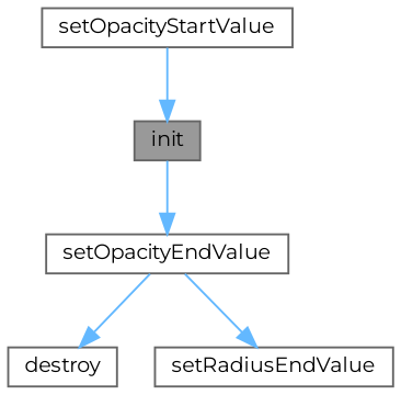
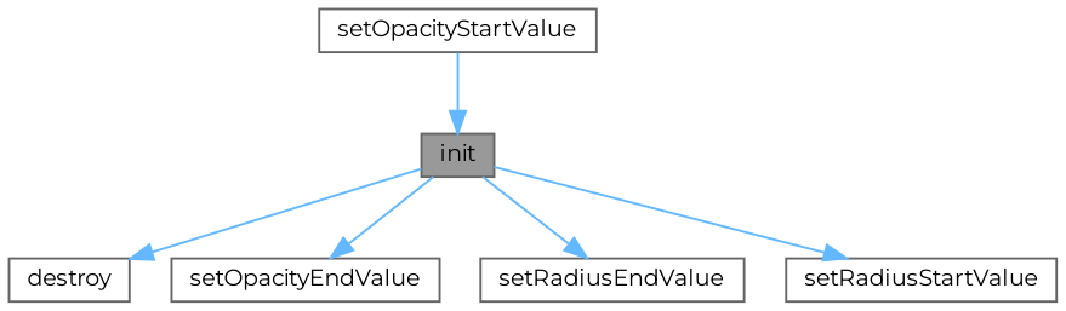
  digraph {
    fontname=Montserrat
    rankdir=TB
    node [color=grey40 fillcolor=white fontname=Montserrat fontsize=10 shape=box style=filled]
    edge [color=steelblue1 fontname=Montserrat fontsize=10 labelfontname=Helvetica labelfontsize=10 style=solid]
    n1 [color=gray40 fillcolor=grey60 fontcolor=black height=0.2 label=init width=0.4]
    n2 [height=0.2 label=destroy width=0.4]
    n3 [height=0.2 label=setOpacityEndValue width=0.4]
    n4 [height=0.2 label=setRadiusEndValue width=0.4]
+   n5 [height=0.2 label=setRadiusStartValue width=0.4]
    n6 [height=0.2 label=setOpacityStartValue width=0.4]
-   n3 -> n2
+   n1 -> n2
    n1 -> n3
-   n3 -> n4
+   n1 -> n4
+   n1 -> n5
    n6 -> n1
  }
